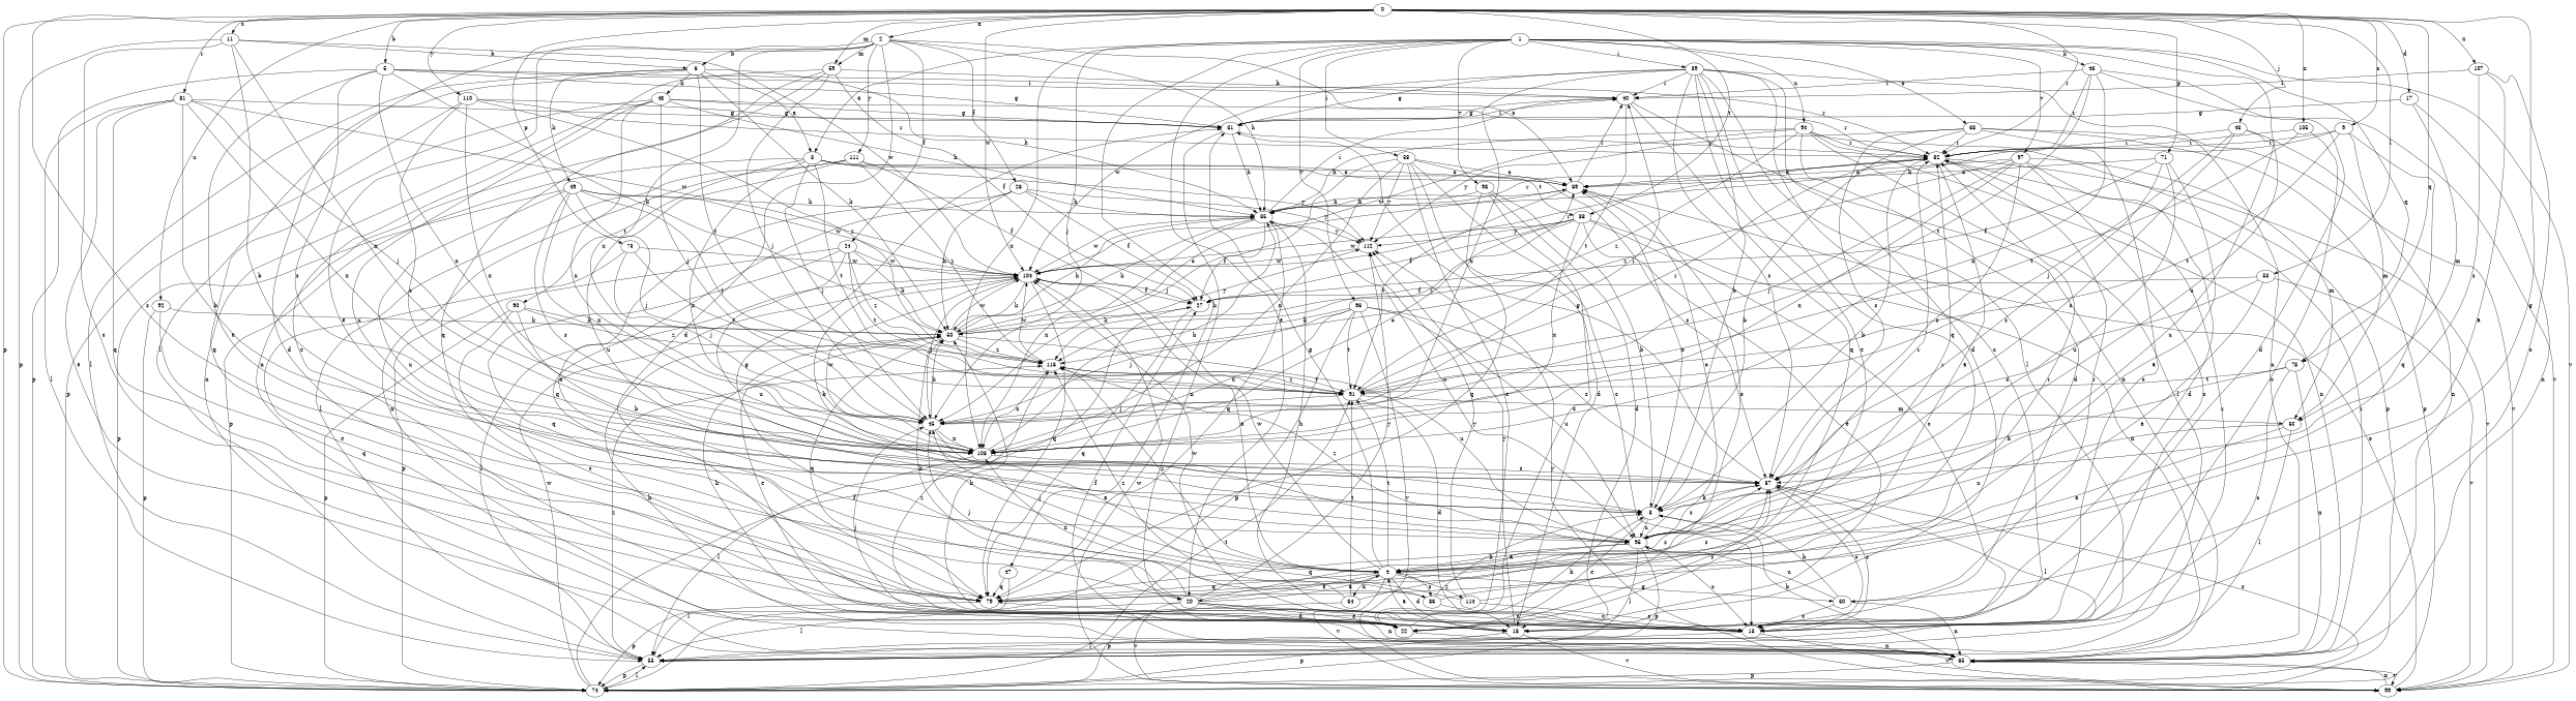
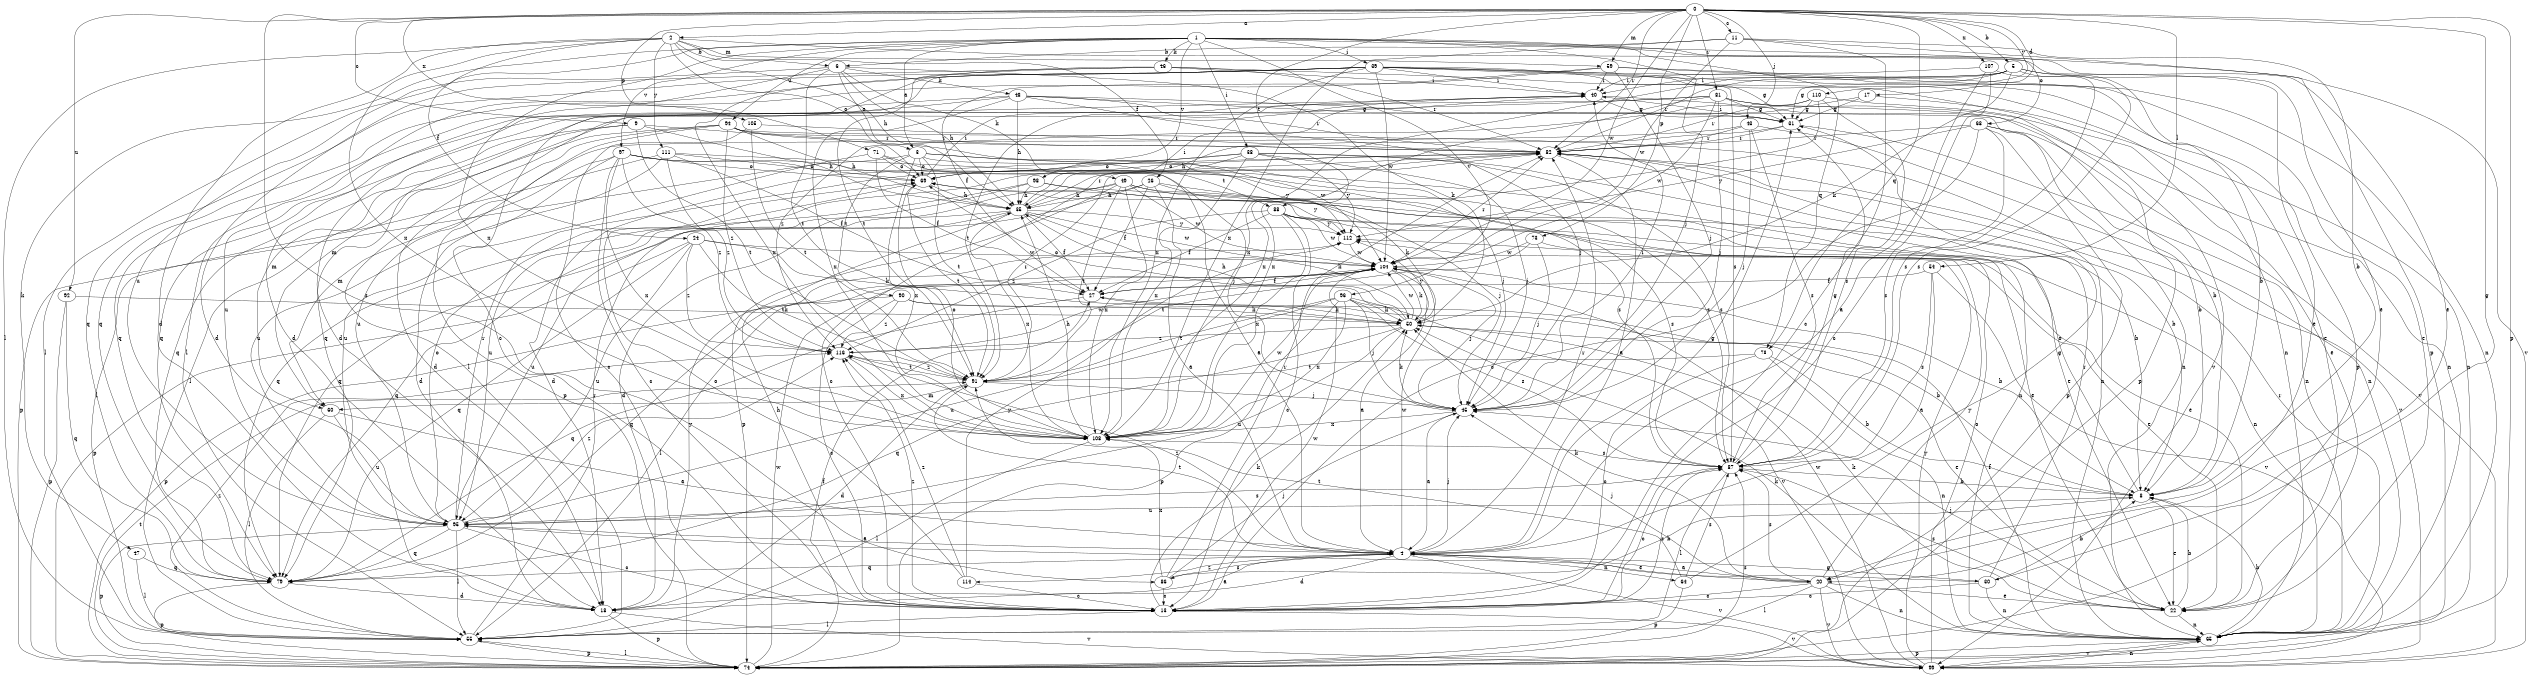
  strict digraph {
    fontname="DejaVu Serif"
    node [fontname="DejaVu Serif"]
    edge [fontname="DejaVu Serif"]
    0
    2
    5
    9
    11
    17
    30
    43
-   53
+   53 [label=54]
    59
    71
    73
    74
    78
    81
    82
    86
    88
    92
    104
    105
    107
    110
    20
    108
    6
    18
    24
    26
    35
    55
    69
    111
    31
    40
    87
    50
    91
    79
    60
    8
    13
    65
    95
    45
    99
    4
    27
    22
    112
    116
    1
    3
    38
    39
    46
    47
    68
    94
    96
    97
    98
    90
    48
    49
    64
    114
    0 -> 2 [label=a]
    0 -> 5 [label=b]
    0 -> 9 [label=c]
    0 -> 11 [label=c]
    0 -> 17 [label=d]
    0 -> 30 [label=g]
    0 -> 43 [label=j]
    0 -> 53 [label=l]
    0 -> 59 [label=m]
    0 -> 71 [label=p]
    0 -> 73 [label=p]
    0 -> 74 [label=p]
    0 -> 78 [label=q]
    0 -> 81 [label=r]
    0 -> 82 [label=r]
    0 -> 86 [label=s]
    0 -> 88 [label=t]
    0 -> 92 [label=u]
    0 -> 104 [label=w]
    0 -> 105 [label=x]
    0 -> 107 [label=x]
    0 -> 110 [label=y]
    2 -> 59 [label=m]
    2 -> 20 [label=e]
    2 -> 108 [label=x]
    2 -> 6 [label=b]
    2 -> 18 [label=d]
    2 -> 24 [label=f]
    2 -> 26 [label=f]
    2 -> 35 [label=h]
    2 -> 55 [label=l]
    2 -> 69 [label=o]
    2 -> 111 [label=y]
    5 -> 74 [label=p]
    5 -> 82 [label=r]
    5 -> 20 [label=e]
    5 -> 108 [label=x]
    5 -> 31 [label=g]
    5 -> 40 [label=i]
    5 -> 87 [label=s]
    5 -> 50 [label=k]
    9 -> 82 [label=r]
    9 -> 35 [label=h]
    9 -> 91 [label=t]
    9 -> 79 [label=q]
    9 -> 60 [label=m]
    11 -> 74 [label=p]
    11 -> 104 [label=w]
    11 -> 108 [label=x]
    11 -> 6 [label=b]
    11 -> 8 [label=b]
    11 -> 13 [label=c]
    17 -> 31 [label=g]
    17 -> 60 [label=m]
    17 -> 65 [label=n]
    30 -> 82 [label=r]
    30 -> 8 [label=b]
    30 -> 13 [label=c]
    30 -> 65 [label=n]
    30 -> 95 [label=u]
    43 -> 82 [label=r]
    43 -> 87 [label=s]
    43 -> 65 [label=n]
    43 -> 95 [label=u]
    43 -> 45 [label=j]
    53 -> 87 [label=s]
    53 -> 99 [label=v]
    53 -> 4 [label=a]
    53 -> 27 [label=f]
-   59 -> 40 [label=b]
+   59 -> 40 [label=i]
    59 -> 79 [label=q]
    59 -> 65 [label=n]
    59 -> 45 [label=j]
    59 -> 27 [label=f]
    59 -> 22 [label=e]
    71 -> 69 [label=o]
    71 -> 87 [label=s]
    71 -> 95 [label=u]
    71 -> 4 [label=a]
    71 -> 27 [label=f]
    73 -> 104 [label=w]
    73 -> 91 [label=t]
    73 -> 45 [label=j]
    73 -> 22 [label=e]
    74 -> 104 [label=w]
    74 -> 55 [label=l]
    74 -> 87 [label=s]
    74 -> 91 [label=t]
    74 -> 27 [label=f]
    78 -> 91 [label=t]
    78 -> 8 [label=b]
    78 -> 13 [label=c]
    78 -> 65 [label=n]
    81 -> 104 [label=w]
    81 -> 108 [label=x]
    81 -> 55 [label=l]
    81 -> 31 [label=g]
    81 -> 79 [label=q]
    81 -> 8 [label=b]
    81 -> 45 [label=j]
    81 -> 22 [label=e]
    82 -> 69 [label=o]
    82 -> 8 [label=b]
    82 -> 99 [label=v]
    82 -> 4 [label=a]
    86 -> 82 [label=r]
    86 -> 108 [label=x]
    86 -> 8 [label=b]
    86 -> 13 [label=c]
+   86 -> 45 [label=j]
    88 -> 104 [label=w]
    88 -> 108 [label=x]
    88 -> 13 [label=c]
    88 -> 65 [label=n]
    88 -> 27 [label=f]
    88 -> 22 [label=e]
    88 -> 112 [label=y]
    88 -> 116 [label=z]
    92 -> 74 [label=p]
    92 -> 50 [label=k]
    92 -> 79 [label=q]
    104 -> 82 [label=r]
    104 -> 55 [label=l]
    104 -> 50 [label=k]
    104 -> 79 [label=q]
    104 -> 8 [label=b]
    104 -> 45 [label=j]
    104 -> 4 [label=a]
    104 -> 27 [label=f]
    105 -> 82 [label=r]
    105 -> 91 [label=t]
    105 -> 13 [label=c]
    107 -> 40 [label=i]
    107 -> 87 [label=s]
    107 -> 13 [label=c]
    107 -> 4 [label=a]
    110 -> 74 [label=p]
    110 -> 82 [label=r]
    110 -> 108 [label=x]
    110 -> 31 [label=g]
    110 -> 87 [label=s]
    110 -> 116 [label=z]
    20 -> 55 [label=l]
    20 -> 87 [label=s]
    20 -> 50 [label=k]
    20 -> 13 [label=c]
    20 -> 65 [label=n]
    20 -> 45 [label=j]
    20 -> 99 [label=v]
    20 -> 4 [label=a]
    20 -> 22 [label=e]
    20 -> 112 [label=y]
    108 -> 104 [label=w]
    108 -> 35 [label=h]
    108 -> 55 [label=l]
    108 -> 69 [label=o]
    108 -> 87 [label=s]
    6 -> 18 [label=d]
    6 -> 35 [label=h]
    6 -> 55 [label=l]
    6 -> 50 [label=k]
    6 -> 91 [label=t]
    6 -> 3 [label=a]
    6 -> 48 [label=k]
    6 -> 49 [label=k]
    18 -> 74 [label=p]
    18 -> 99 [label=v]
    18 -> 4 [label=a]
    18 -> 112 [label=y]
    24 -> 74 [label=p]
    24 -> 104 [label=w]
    24 -> 50 [label=k]
    24 -> 91 [label=t]
    24 -> 79 [label=q]
    24 -> 95 [label=u]
    24 -> 116 [label=z]
    26 -> 35 [label=h]
    26 -> 50 [label=k]
    26 -> 79 [label=q]
    26 -> 4 [label=a]
    26 -> 27 [label=f]
    26 -> 112 [label=y]
    35 -> 82 [label=r]
    35 -> 104 [label=w]
    35 -> 108 [label=x]
    35 -> 40 [label=i]
    35 -> 50 [label=k]
    35 -> 79 [label=q]
    35 -> 95 [label=u]
    35 -> 27 [label=f]
    35 -> 112 [label=y]
    55 -> 74 [label=p]
    55 -> 82 [label=r]
    55 -> 116 [label=z]
    69 -> 35 [label=h]
    69 -> 40 [label=i]
    69 -> 91 [label=t]
    111 -> 55 [label=l]
    111 -> 69 [label=o]
    111 -> 65 [label=n]
    111 -> 95 [label=u]
    111 -> 27 [label=f]
    111 -> 116 [label=z]
    31 -> 82 [label=r]
    31 -> 35 [label=h]
    31 -> 40 [label=i]
    31 -> 65 [label=n]
    40 -> 31 [label=g]
    40 -> 91 [label=t]
    40 -> 79 [label=q]
    40 -> 65 [label=n]
    87 -> 55 [label=l]
    87 -> 31 [label=g]
    87 -> 8 [label=b]
    87 -> 13 [label=c]
    50 -> 104 [label=w]
    50 -> 35 [label=h]
    50 -> 69 [label=o]
    50 -> 79 [label=q]
    50 -> 95 [label=u]
    50 -> 22 [label=e]
    50 -> 112 [label=y]
    50 -> 116 [label=z]
    91 -> 82 [label=r]
    91 -> 18 [label=d]
    91 -> 60 [label=m]
    91 -> 45 [label=j]
    91 -> 116 [label=z]
    79 -> 74 [label=p]
    79 -> 18 [label=d]
    60 -> 55 [label=l]
    60 -> 95 [label=u]
    60 -> 4 [label=a]
    8 -> 69 [label=o]
    8 -> 95 [label=u]
    8 -> 22 [label=e]
    13 -> 104 [label=w]
    13 -> 35 [label=h]
    13 -> 55 [label=l]
    13 -> 87 [label=s]
    13 -> 50 [label=k]
    13 -> 99 [label=v]
    13 -> 116 [label=z]
    65 -> 74 [label=p]
    65 -> 82 [label=r]
    65 -> 50 [label=k]
    65 -> 8 [label=b]
    65 -> 99 [label=v]
    65 -> 27 [label=f]
    95 -> 74 [label=p]
    95 -> 82 [label=r]
    95 -> 55 [label=l]
    95 -> 69 [label=o]
    95 -> 87 [label=s]
    95 -> 79 [label=q]
    95 -> 13 [label=c]
    95 -> 4 [label=a]
    95 -> 116 [label=z]
    45 -> 108 [label=x]
    45 -> 40 [label=i]
    45 -> 50 [label=k]
    45 -> 4 [label=a]
    99 -> 104 [label=w]
    99 -> 69 [label=o]
    99 -> 65 [label=n]
    99 -> 112 [label=y]
    4 -> 30 [label=g]
    4 -> 82 [label=r]
    4 -> 86 [label=s]
    4 -> 104 [label=w]
    4 -> 20 [label=e]
    4 -> 18 [label=d]
    4 -> 31 [label=g]
    4 -> 91 [label=t]
    4 -> 79 [label=q]
    4 -> 45 [label=j]
    4 -> 99 [label=v]
    4 -> 116 [label=z]
    4 -> 64 [label=n]
    4 -> 114 [label=z]
    27 -> 50 [label=k]
    27 -> 79 [label=q]
    22 -> 87 [label=s]
    22 -> 50 [label=k]
    22 -> 8 [label=b]
    22 -> 65 [label=n]
    22 -> 45 [label=j]
    112 -> 104 [label=w]
    116 -> 104 [label=w]
    116 -> 108 [label=x]
    116 -> 91 [label=t]
    1 -> 78 [label=q]
    1 -> 20 [label=e]
    1 -> 108 [label=x]
    1 -> 95 [label=u]
    1 -> 45 [label=j]
    1 -> 99 [label=v]
    1 -> 3 [label=a]
    1 -> 38 [label=i]
    1 -> 39 [label=i]
    1 -> 46 [label=k]
    1 -> 47 [label=k]
    1 -> 68 [label=o]
    1 -> 94 [label=u]
    1 -> 96 [label=v]
    1 -> 97 [label=v]
    1 -> 98 [label=v]
    3 -> 74 [label=p]
    3 -> 88 [label=t]
    3 -> 108 [label=x]
    3 -> 69 [label=o]
    3 -> 91 [label=t]
    3 -> 45 [label=j]
    3 -> 112 [label=y]
    3 -> 90 [label=t]
    38 -> 108 [label=x]
    38 -> 18 [label=d]
    38 -> 69 [label=o]
    38 -> 87 [label=s]
    38 -> 13 [label=c]
    38 -> 45 [label=j]
    38 -> 22 [label=e]
    38 -> 112 [label=y]
    39 -> 104 [label=w]
    39 -> 108 [label=x]
    39 -> 18 [label=d]
    39 -> 55 [label=l]
    39 -> 31 [label=g]
    39 -> 40 [label=i]
    39 -> 87 [label=s]
    39 -> 79 [label=q]
    39 -> 8 [label=b]
    39 -> 13 [label=c]
    39 -> 65 [label=n]
    39 -> 22 [label=e]
    46 -> 82 [label=r]
    46 -> 108 [label=x]
    46 -> 18 [label=d]
    46 -> 40 [label=i]
    46 -> 91 [label=t]
    46 -> 99 [label=v]
    47 -> 55 [label=l]
    47 -> 79 [label=q]
    68 -> 74 [label=p]
    68 -> 82 [label=r]
    68 -> 87 [label=s]
    68 -> 8 [label=b]
    68 -> 13 [label=c]
    68 -> 99 [label=v]
    68 -> 112 [label=y]
    94 -> 74 [label=p]
    94 -> 82 [label=r]
    94 -> 104 [label=w]
    94 -> 18 [label=d]
    94 -> 35 [label=h]
    94 -> 55 [label=l]
    94 -> 65 [label=n]
    94 -> 116 [label=z]
    96 -> 74 [label=p]
    96 -> 108 [label=x]
    96 -> 87 [label=s]
    96 -> 50 [label=k]
    96 -> 91 [label=t]
    96 -> 95 [label=u]
    96 -> 45 [label=j]
    96 -> 99 [label=v]
    97 -> 108 [label=x]
    97 -> 18 [label=d]
    97 -> 69 [label=o]
    97 -> 87 [label=s]
    97 -> 60 [label=m]
    97 -> 13 [label=c]
    97 -> 45 [label=j]
    97 -> 116 [label=z]
    98 -> 18 [label=d]
    98 -> 35 [label=h]
    98 -> 79 [label=q]
    98 -> 8 [label=b]
    98 -> 22 [label=e]
    90 -> 74 [label=p]
    90 -> 50 [label=k]
    90 -> 8 [label=b]
    90 -> 13 [label=c]
    90 -> 116 [label=z]
    48 -> 82 [label=r]
    48 -> 108 [label=x]
    48 -> 35 [label=h]
    48 -> 31 [label=g]
    48 -> 79 [label=q]
    48 -> 65 [label=n]
    48 -> 95 [label=u]
    48 -> 45 [label=j]
    49 -> 74 [label=p]
    49 -> 104 [label=w]
    49 -> 108 [label=x]
    49 -> 35 [label=h]
    49 -> 87 [label=s]
    49 -> 91 [label=t]
    49 -> 95 [label=u]
    49 -> 45 [label=j]
    64 -> 74 [label=p]
    64 -> 31 [label=g]
    64 -> 87 [label=s]
    64 -> 91 [label=t]
    114 -> 69 [label=o]
    114 -> 13 [label=c]
    114 -> 112 [label=y]
    114 -> 116 [label=z]
  }
